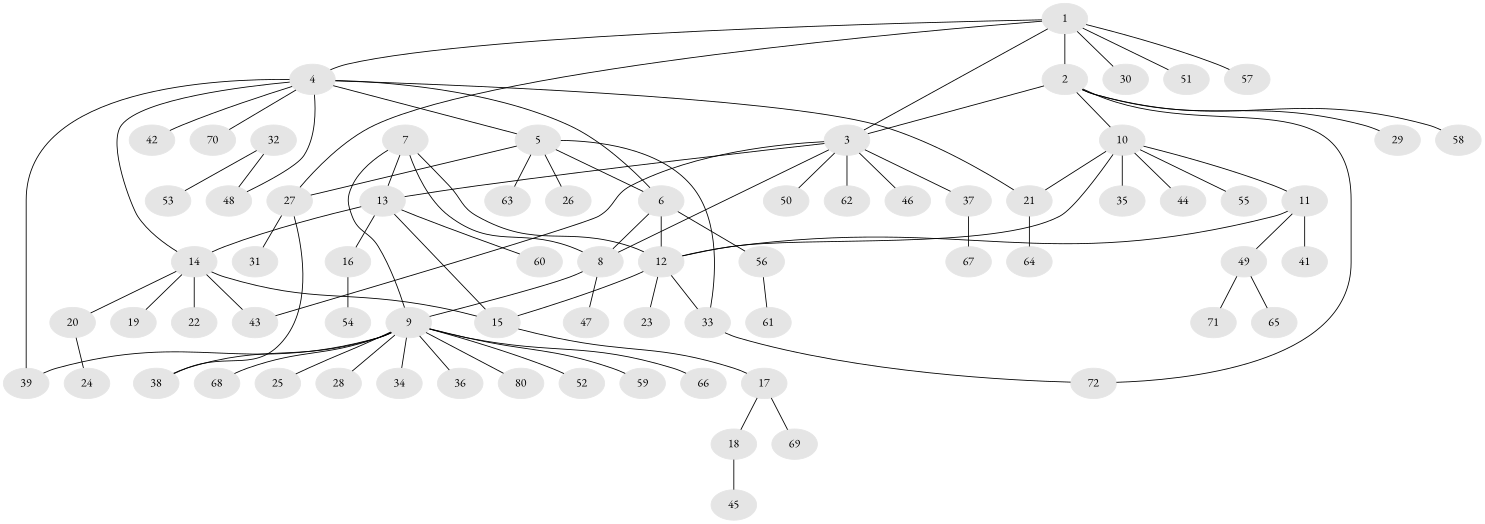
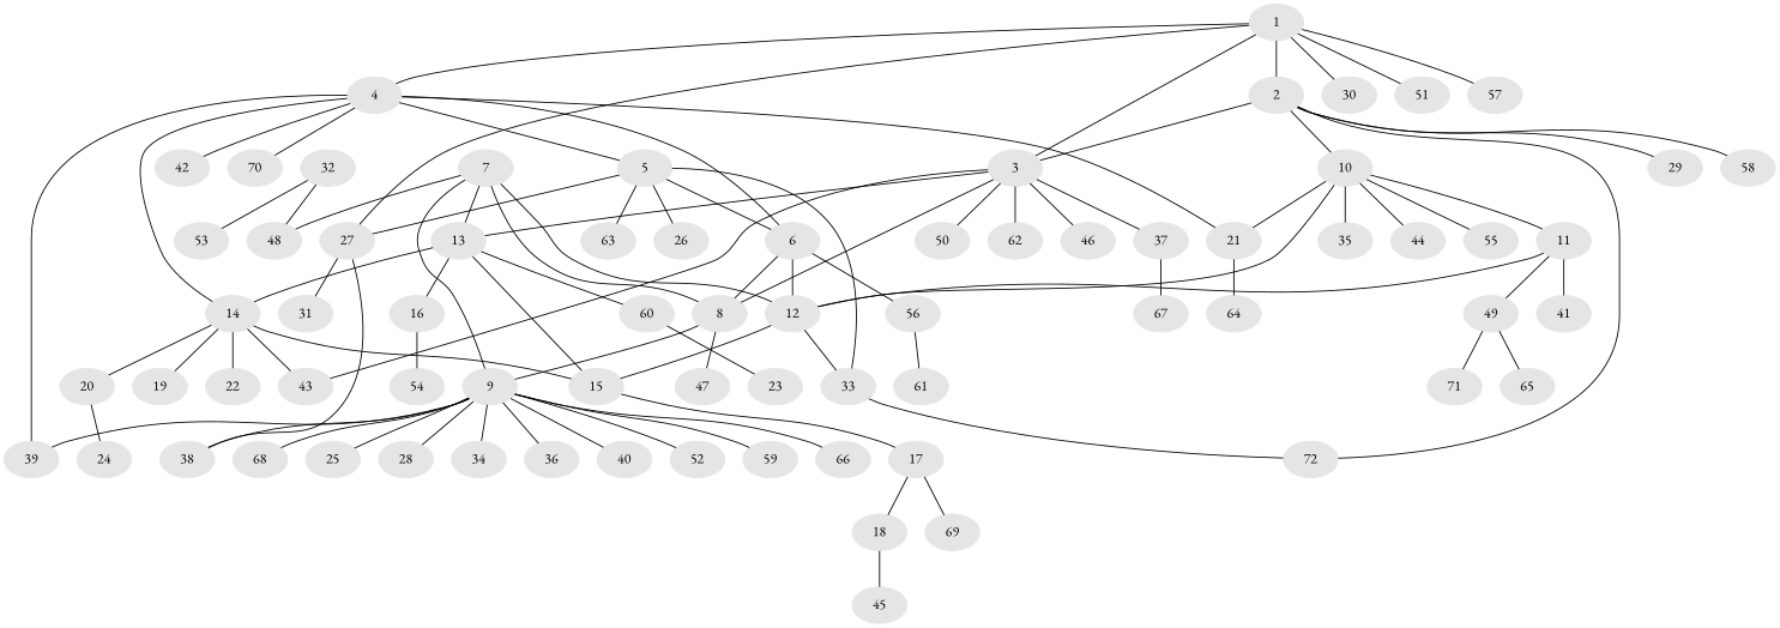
  graph {
    fontname="EB Garamond"
    node [color=gray90 fontname="EB Garamond" style=filled]
    edge [fontname="EB Garamond"]
    1
    2
    3
    4
    27
    30
    51
    57
    10
    29
    58
    72
    8
    13
    37
    43
    46
    50
    62
    5
    6
    14
    21
    39
    42
    70
    31
    38
    12
    11
    35
    44
    55
    9
    47
    15
    16
    60
    67
    26
    33
    63
    56
    19
    20
    22
    64
    23
    32
    48
    53
    61
    7
    25
    28
    34
    36
-   40 [label=80]
+   40
    52
    59
    66
    68
    41
    49
    65
    71
    17
    54
    24
    18
    69
    45
    1 -- 2
    1 -- 3
    1 -- 4
    1 -- 27
    1 -- 30
    1 -- 51
    1 -- 57
    2 -- 3
    2 -- 10
    2 -- 29
    2 -- 58
    2 -- 72
    3 -- 8
    3 -- 13
    3 -- 37
    3 -- 43
    3 -- 46
    3 -- 50
    3 -- 62
    4 -- 5
    4 -- 6
    4 -- 14
    4 -- 21
    4 -- 39
    4 -- 42
    4 -- 70
    27 -- 31
    27 -- 38
    10 -- 21
    10 -- 12
    10 -- 11
    10 -- 35
    10 -- 44
    10 -- 55
    8 -- 9
    8 -- 47
    13 -- 14
    13 -- 15
    13 -- 16
    13 -- 60
    37 -- 67
    5 -- 27
    5 -- 6
    5 -- 26
    5 -- 33
    5 -- 63
    6 -- 8
    6 -- 12
    6 -- 56
    14 -- 43
    14 -- 15
    14 -- 19
    14 -- 20
    14 -- 22
    21 -- 64
    12 -- 15
    12 -- 33
-   12 -- 23
+   60 -- 23
    11 -- 12
    11 -- 41
    11 -- 49
    9 -- 39
    9 -- 38
    9 -- 25
    9 -- 28
    9 -- 34
    9 -- 36
    9 -- 40
    9 -- 52
    9 -- 59
    9 -- 66
    9 -- 68
    15 -- 17
    16 -- 54
    33 -- 72
    56 -- 61
    20 -- 24
    32 -- 48
    32 -- 53
    7 -- 8
    7 -- 13
    7 -- 12
    7 -- 9
-   4 -- 48
+   7 -- 48
    49 -- 65
    49 -- 71
    17 -- 18
    17 -- 69
    18 -- 45
  }
